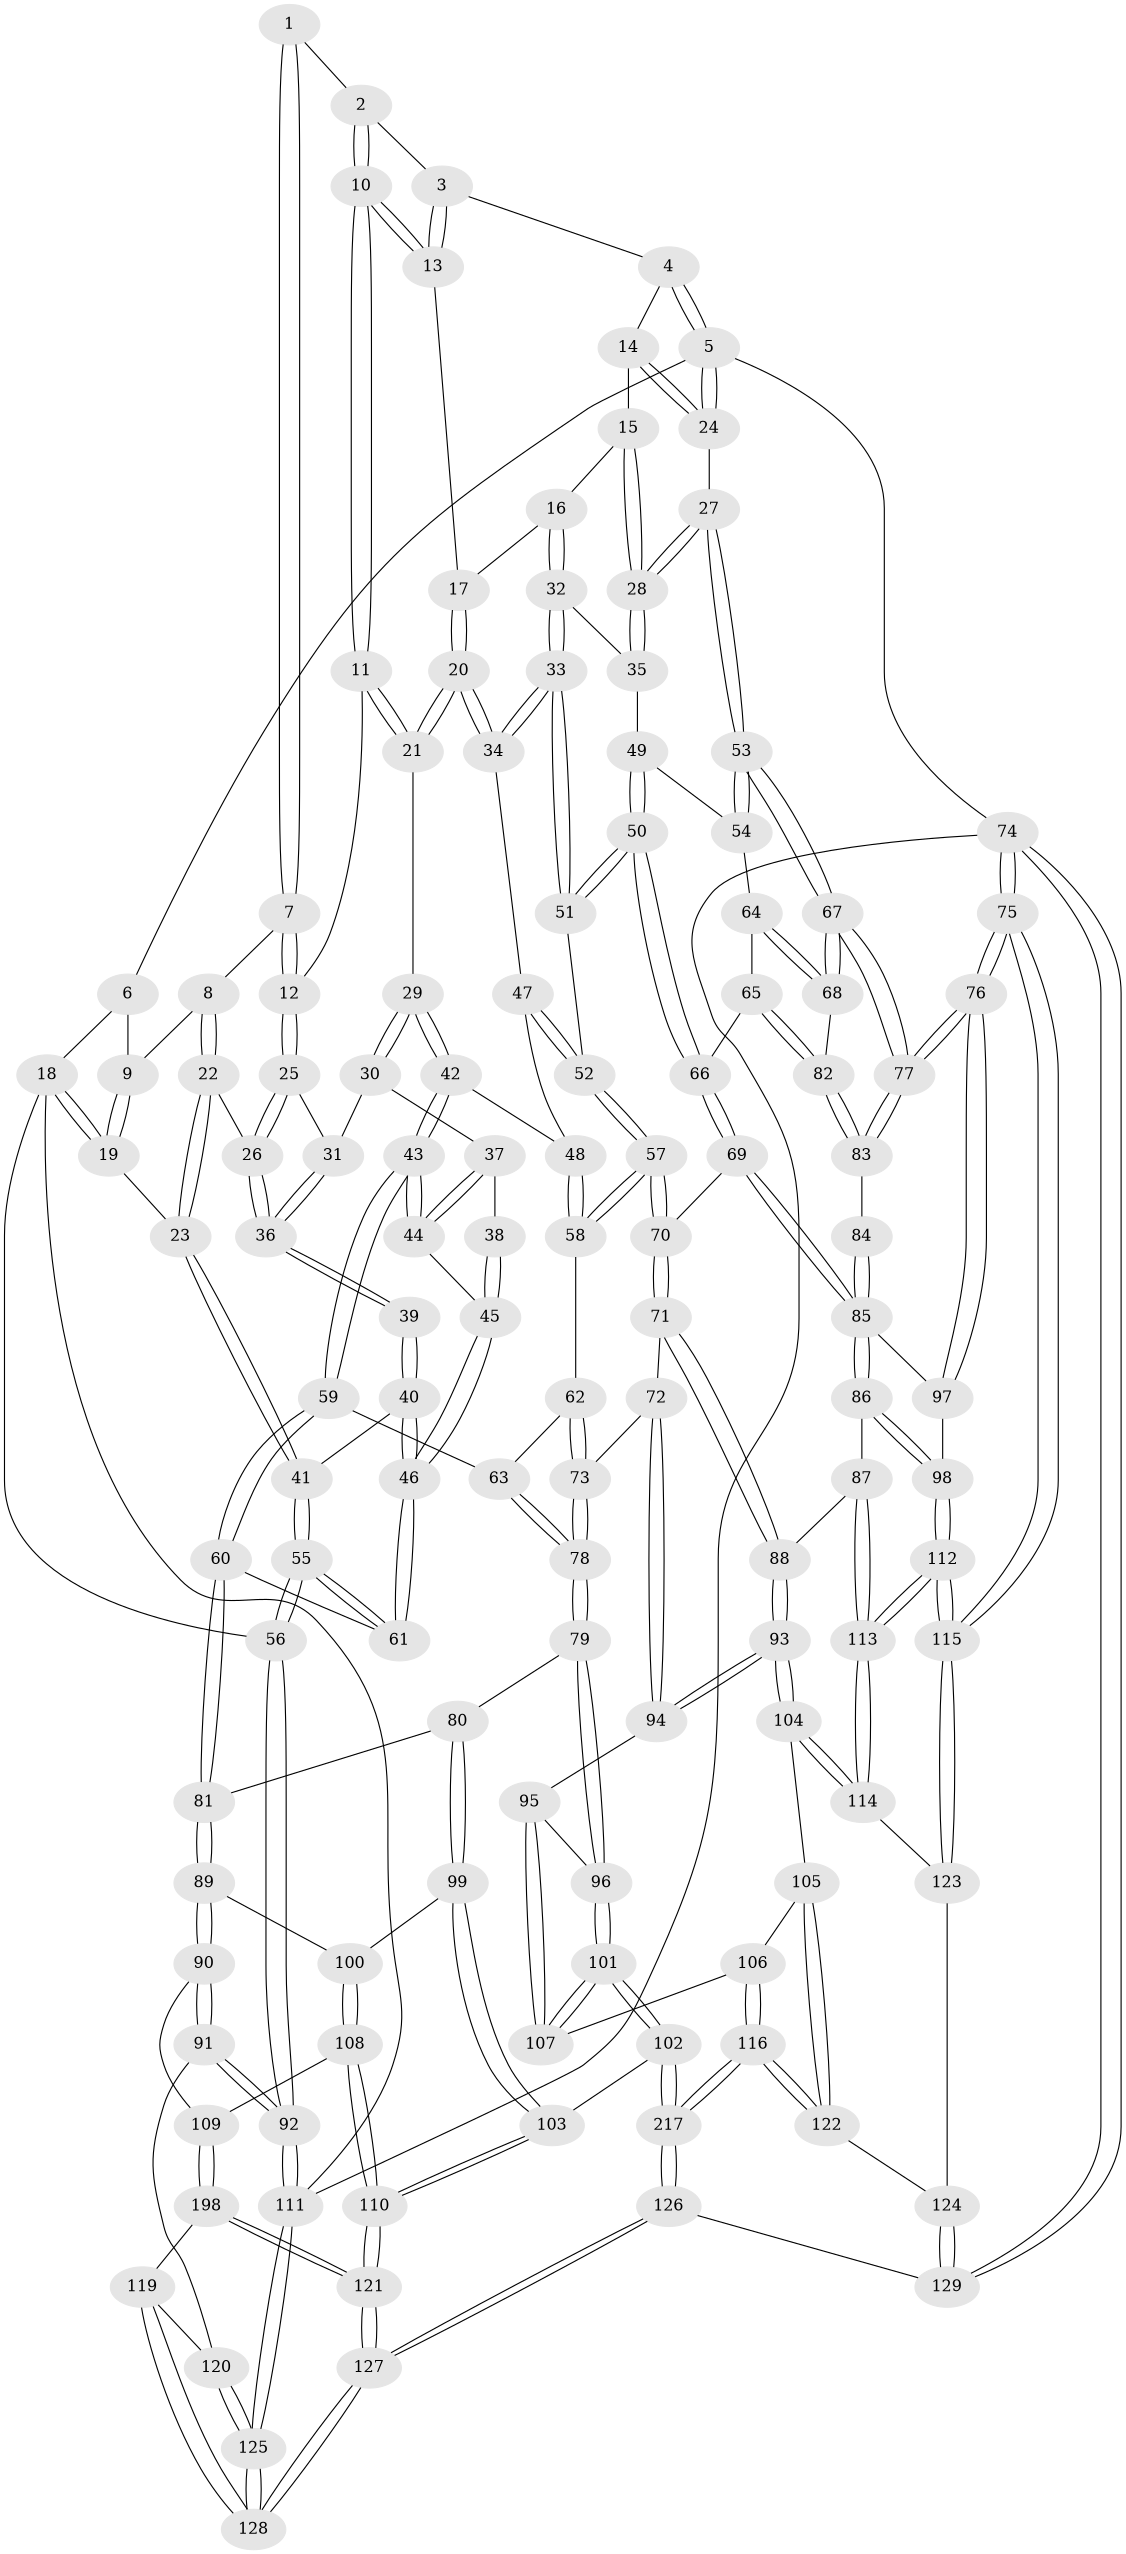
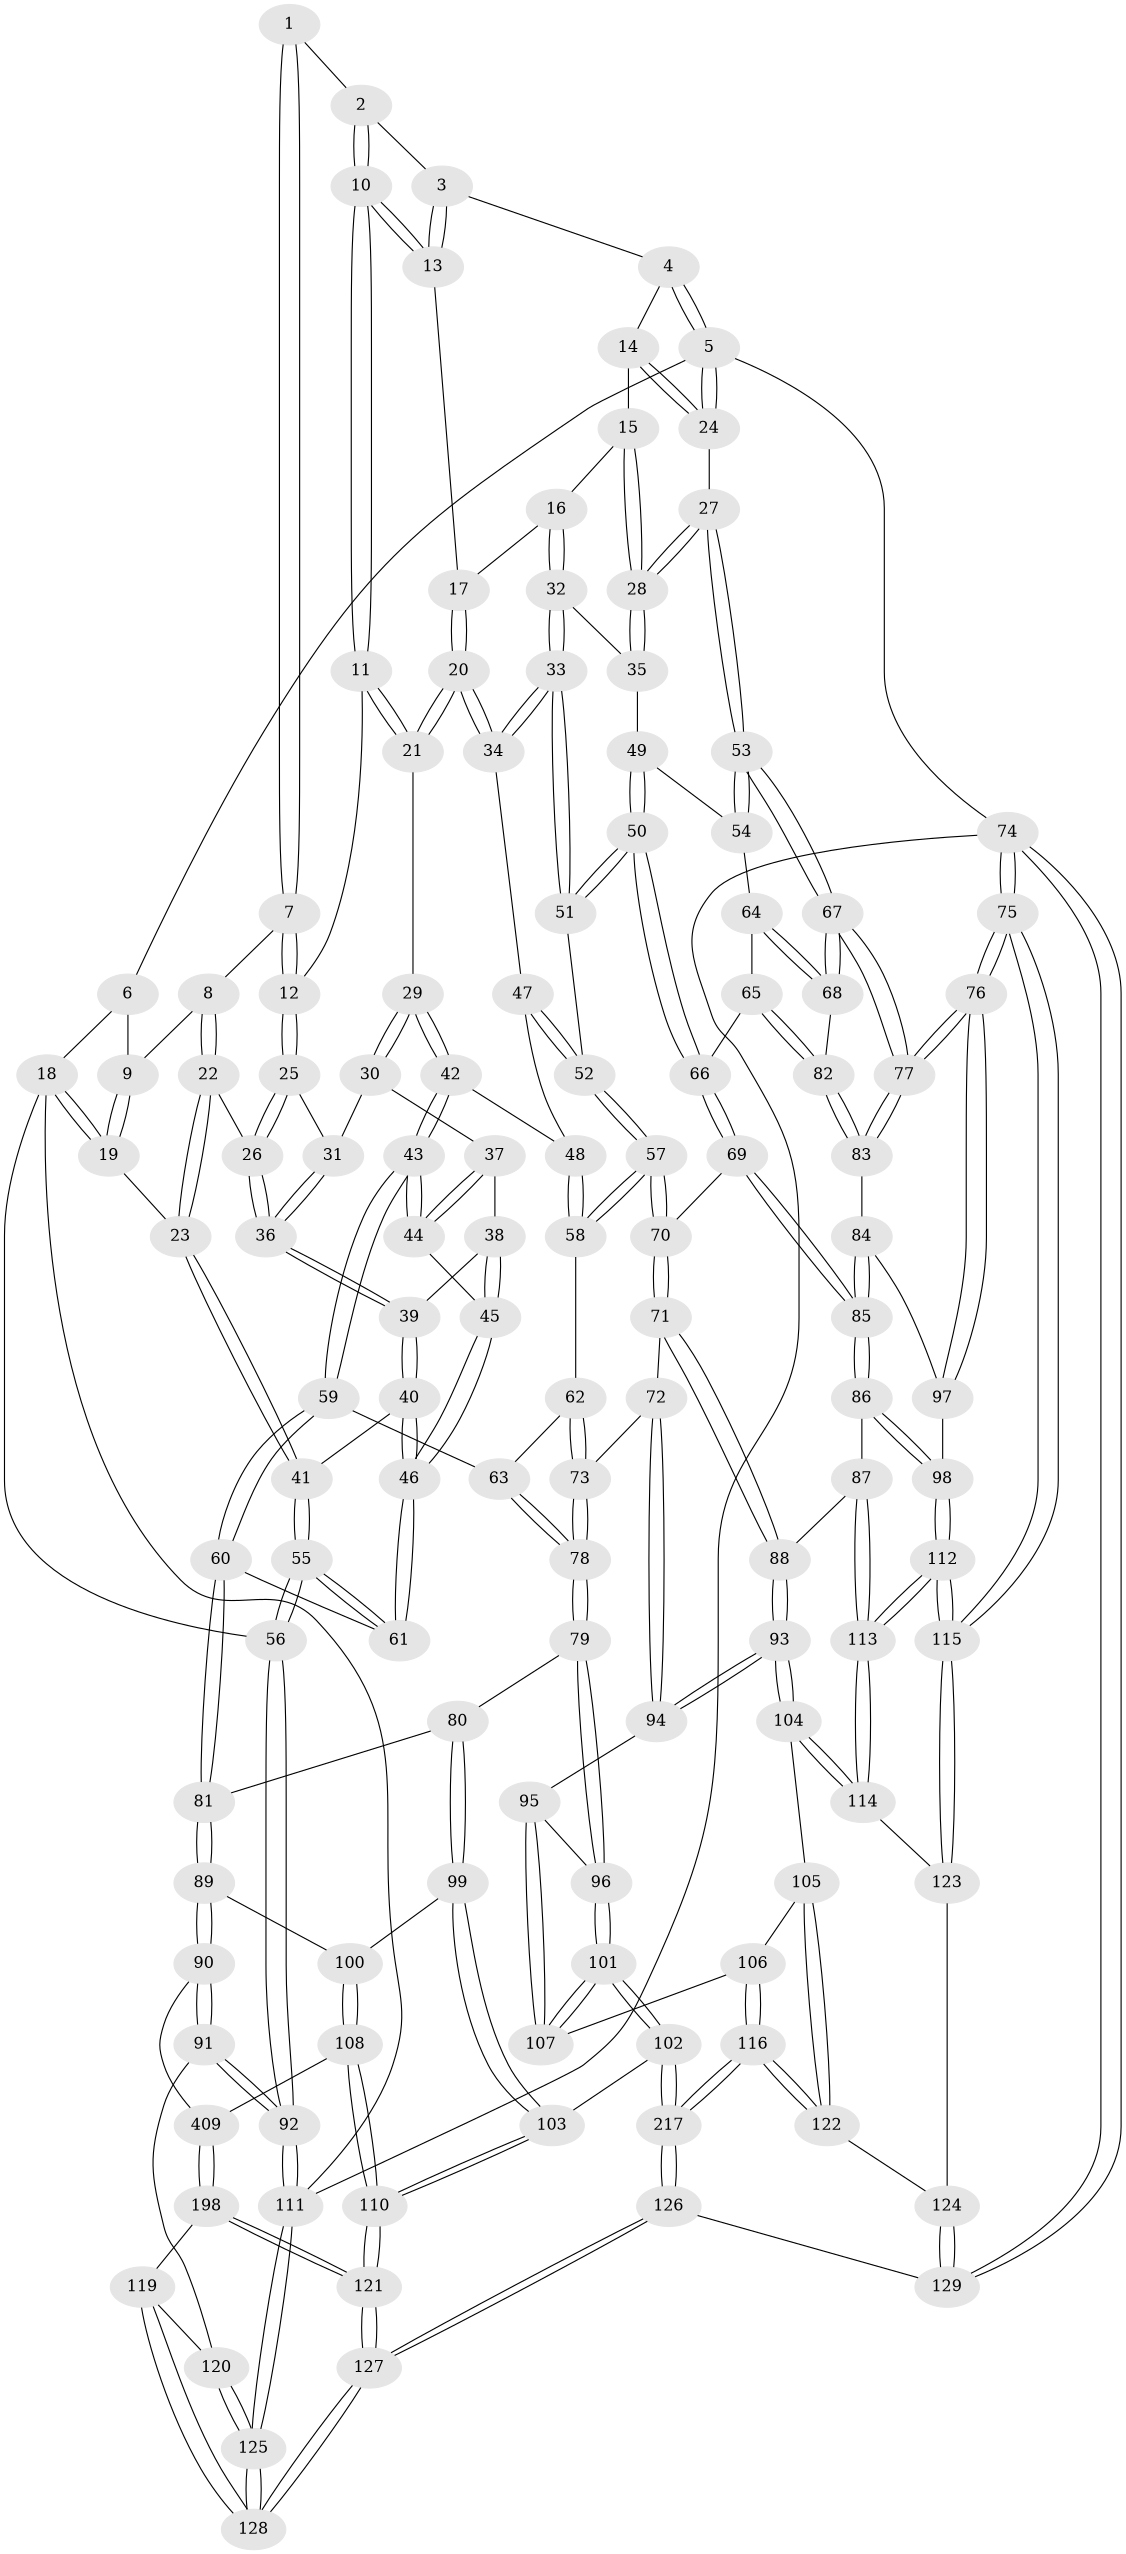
  graph {
    node [color=gray90 style=filled]
    1
    2
    7
    3
    10
    8
    12
    4
    13
    11
    5
    14
    17
    6
    24
    74
    15
    9
    18
    27
    111
    75
    129
    19
    56
    22
    25
    23
    26
    21
    29
    31
    20
    16
    28
    32
    35
    33
    34
    92
    125
    41
    47
    30
    42
    36
    55
    53
    39
    54
    67
    49
    37
    43
    48
    38
    44
    51
    52
    50
    40
    45
    46
    61
    59
    58
    60
    63
    57
    62
    66
    64
    69
    70
    68
    77
    65
    71
    73
    81
    78
    89
    79
    82
    83
    85
    86
    72
    88
    94
    93
    95
    76
    115
    97
    123
    98
    84
    80
    96
    99
    101
    100
    103
    90
    87
    113
    112
    114
    104
    91
-   109
+   109 [label=409]
    108
    120
    n115 [label=198]
    105
    107
    102
    110
    n120 [label=217]
    126
    121
    106
    122
    116
    124
    119
    127
    128
    1 -- 2
    1 -- 7
    1 -- 7
    2 -- 3
    2 -- 10
    2 -- 10
    7 -- 8
    7 -- 12
    7 -- 12
    3 -- 4
    3 -- 13
    3 -- 13
    10 -- 13
    10 -- 13
    10 -- 11
    10 -- 11
    8 -- 9
    8 -- 22
    8 -- 22
    12 -- 25
    12 -- 25
    4 -- 5
    4 -- 5
    4 -- 14
    13 -- 17
    11 -- 12
    11 -- 21
    11 -- 21
    5 -- 6
    5 -- 24
    5 -- 24
    5 -- 74
    14 -- 24
    14 -- 24
    14 -- 15
    17 -- 20
    17 -- 20
    6 -- 9
    6 -- 18
    24 -- 27
    74 -- 111
    74 -- 75
    74 -- 75
    74 -- 129
    74 -- 129
    15 -- 16
    15 -- 28
    15 -- 28
    9 -- 19
    9 -- 19
    18 -- 111
    18 -- 19
    18 -- 19
    18 -- 56
    27 -- 28
    27 -- 28
    27 -- 53
    27 -- 53
    111 -- 125
    111 -- 125
    75 -- 76
    75 -- 76
    75 -- 115
    75 -- 115
    19 -- 23
    56 -- 92
    56 -- 92
    22 -- 23
    22 -- 23
    22 -- 26
    25 -- 26
    25 -- 26
    25 -- 31
    23 -- 41
    23 -- 41
    26 -- 36
    26 -- 36
    21 -- 29
    29 -- 30
    29 -- 30
    29 -- 42
    29 -- 42
    31 -- 36
    31 -- 36
    20 -- 21
    20 -- 21
    20 -- 34
    20 -- 34
    16 -- 17
    16 -- 32
    16 -- 32
    28 -- 35
    28 -- 35
    32 -- 35
    32 -- 33
    32 -- 33
    35 -- 49
    33 -- 34
    33 -- 34
    33 -- 51
    33 -- 51
    34 -- 47
    92 -- 111
    92 -- 111
    125 -- 128
    125 -- 128
    41 -- 55
    41 -- 55
    47 -- 48
    47 -- 52
    47 -- 52
    30 -- 31
    30 -- 37
    42 -- 43
    42 -- 43
    42 -- 48
    36 -- 39
    36 -- 39
    55 -- 56
    55 -- 56
    55 -- 61
    55 -- 61
    53 -- 54
    53 -- 54
    53 -- 67
    53 -- 67
    39 -- 40
    39 -- 40
    54 -- 64
    67 -- 68
    67 -- 68
    67 -- 77
    67 -- 77
    49 -- 54
    49 -- 50
    49 -- 50
    37 -- 38
    37 -- 44
    37 -- 44
    43 -- 44
    43 -- 44
    43 -- 59
    43 -- 59
    48 -- 58
    48 -- 58
+   38 -- 39
    38 -- 45
    38 -- 45
    44 -- 45
    51 -- 52
    52 -- 57
    52 -- 57
    50 -- 51
    50 -- 51
    50 -- 66
    50 -- 66
    40 -- 41
    40 -- 46
    40 -- 46
    45 -- 46
    45 -- 46
    46 -- 61
    46 -- 61
    59 -- 60
    59 -- 60
    59 -- 63
    58 -- 62
    60 -- 61
    60 -- 81
    60 -- 81
    63 -- 78
    63 -- 78
    57 -- 58
    57 -- 58
    57 -- 70
    57 -- 70
    62 -- 63
    62 -- 73
    62 -- 73
    66 -- 69
    66 -- 69
    64 -- 68
    64 -- 68
    64 -- 65
    69 -- 70
    69 -- 85
    69 -- 85
    70 -- 71
    70 -- 71
    68 -- 82
    77 -- 83
    77 -- 83
    65 -- 66
    65 -- 82
    65 -- 82
    71 -- 72
    71 -- 88
    71 -- 88
    73 -- 78
    73 -- 78
    81 -- 89
    81 -- 89
    78 -- 79
    78 -- 79
    89 -- 100
    89 -- 90
    89 -- 90
    79 -- 80
    79 -- 96
    79 -- 96
    82 -- 83
    82 -- 83
    83 -- 84
    85 -- 86
    85 -- 86
    86 -- 98
    86 -- 98
    86 -- 87
    72 -- 73
    72 -- 94
    72 -- 94
    88 -- 93
    88 -- 93
    94 -- 95
    93 -- 94
    93 -- 94
    93 -- 104
    93 -- 104
    95 -- 96
    95 -- 107
    95 -- 107
    76 -- 77
    76 -- 77
    76 -- 97
    76 -- 97
    115 -- 123
    115 -- 123
    97 -- 98
    123 -- 124
    98 -- 112
    98 -- 112
    84 -- 85
    84 -- 85
-   85 -- 97
+   84 -- 97
    80 -- 81
    80 -- 99
    80 -- 99
    96 -- 101
    96 -- 101
    99 -- 100
    99 -- 103
    99 -- 103
    101 -- 107
    101 -- 107
    101 -- 102
    101 -- 102
    100 -- 108
    100 -- 108
    103 -- 110
    103 -- 110
    90 -- 91
    90 -- 91
    90 -- 109
    87 -- 88
    87 -- 113
    87 -- 113
    113 -- 114
    113 -- 114
    112 -- 115
    112 -- 115
    112 -- 113
    112 -- 113
    114 -- 123
    104 -- 114
    104 -- 114
    104 -- 105
    91 -- 92
    91 -- 92
    91 -- 120
    109 -- n115
    109 -- n115
    108 -- 109
    108 -- 110
    108 -- 110
    120 -- 125
    120 -- 125
    n115 -- 121
    n115 -- 121
    n115 -- 119
    105 -- 106
    105 -- 122
    105 -- 122
    102 -- 103
    102 -- n120
    102 -- n120
    110 -- 121
    110 -- 121
    n120 -- 126
    n120 -- 126
    126 -- 129
    126 -- 127
    126 -- 127
    121 -- 127
    121 -- 127
    106 -- 107
    106 -- 116
    106 -- 116
    122 -- 124
    116 -- n120
    116 -- n120
    116 -- 122
    116 -- 122
    124 -- 129
    124 -- 129
    119 -- 120
    119 -- 128
    119 -- 128
    127 -- 128
    127 -- 128
  }
